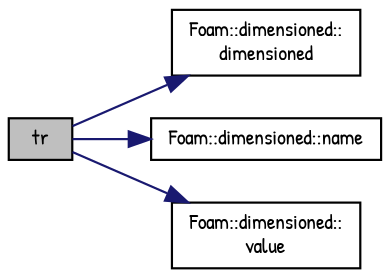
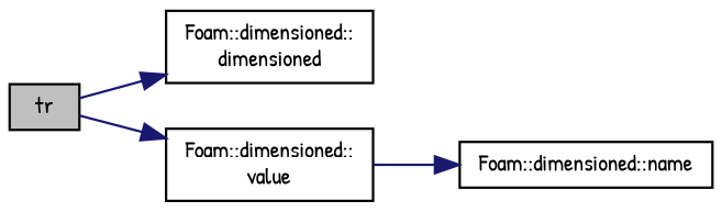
  digraph {
    fontname="Patrick Hand"
    rankdir=LR
    node [color=black fontname="Patrick Hand" fontsize=10 shape=record]
    edge [color=midnightblue fontname="Patrick Hand" fontsize=10 labelfontname=FreeSans labelfontsize=10 style=solid]
    n1 [fillcolor=grey75 fontcolor=black height=0.2 label=tr style=filled width=0.4]
    n2 [height=0.2 label="Foam::dimensioned::\ldimensioned" width=0.4]
    n3 [height=0.2 label="Foam::dimensioned::name" width=0.4]
    n4 [height=0.2 label="Foam::dimensioned::\lvalue" width=0.4]
    n1 -> n2
-   n1 -> n3
+   n4 -> n3
    n1 -> n4
  }
